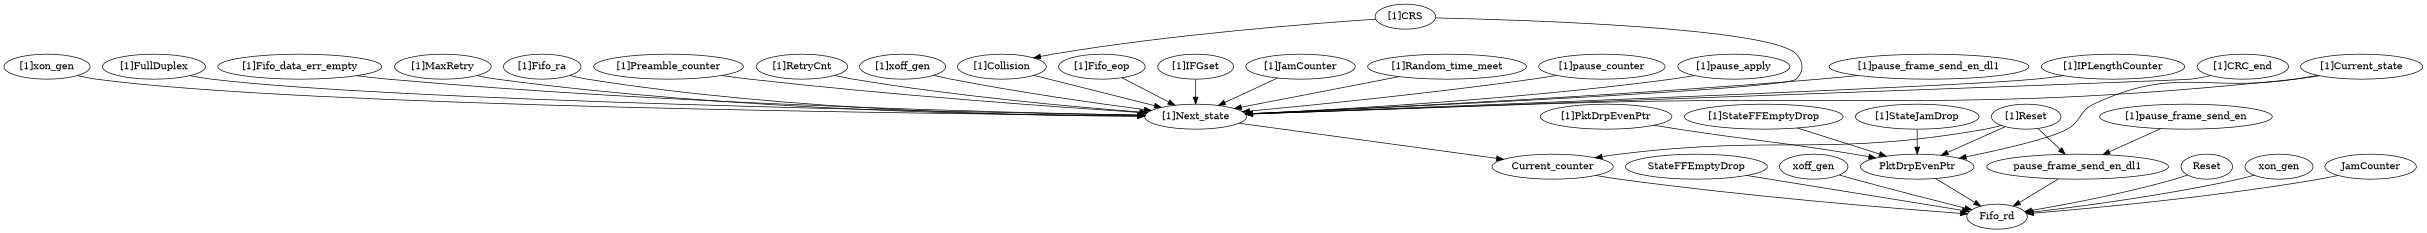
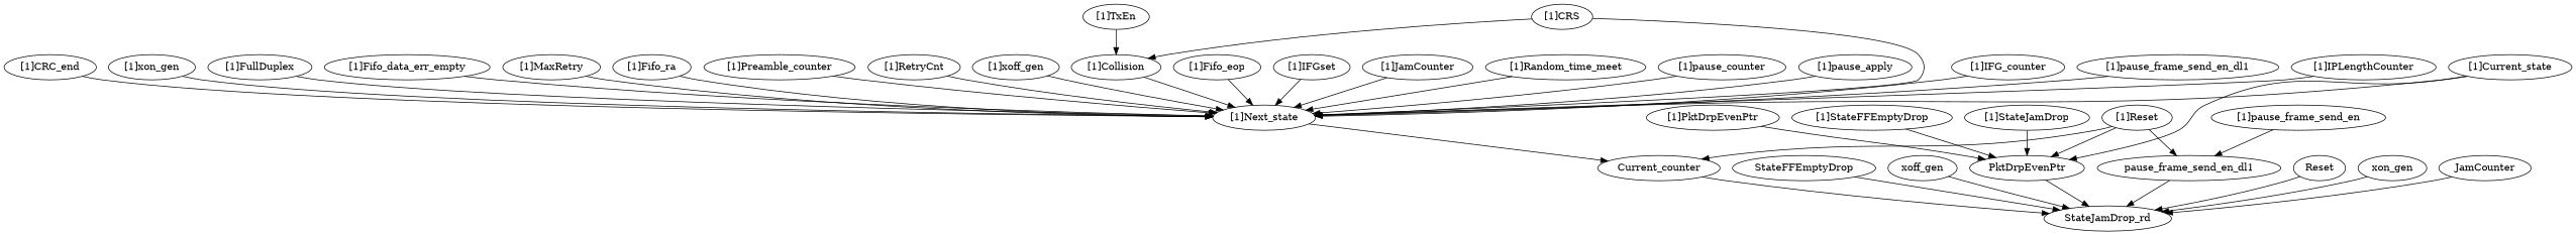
  strict digraph {
    node [complexity=13 importance=0.0491322940634 rank=0.00377940723564]
-   Fifo_rd [complexity=0 importance=0.0203505190669 rank=0.0]
+   Fifo_rd [complexity=0 importance=0.0203505190669 rank=0.0 label=StateJamDrop_rd]
+   "[1]IFG_counter" [complexity=22 importance=1.10198325826 rank=0.0500901481028]
    "[1]Next_state" [complexity=15 importance=0.271904424426 rank=0.0181269616284]
    n4 [importance=0.17909184881 label=Current_counter rank=0.0137762960623]
    StateFFEmptyDrop
    xoff_gen
    "[1]pause_frame_send_en_dl1" [complexity=26 importance=1.10038688609 rank=0.0423225725418]
    "[1]PktDrpEvenPtr" [complexity=15 importance=0.102417643317 rank=0.00682784288782]
    PktDrpEvenPtr [importance=0.0919098597924 rank=0.0070699892148]
    "[1]IPLengthCounter" [complexity=19 importance=1.91552180099 rank=0.100816936894]
    "[1]Reset" [complexity=14 importance=0.366614953549 rank=0.0261867823964]
    pause_frame_send_en_dl1 [importance=0.0534702265177 rank=0.00411309434751]
    n13 [label=Reset]
    "[1]pause_frame_send_en" [complexity=15 importance=0.0619014824473 rank=0.00412676549649]
    "[1]CRC_end" [complexity=16 importance=0.552240104781 rank=0.0345150065488]
    "[1]xon_gen" [complexity=26 importance=1.09604895363 rank=0.0421557289859]
    "[1]FullDuplex" [complexity=52 importance=10.884608233 rank=0.209319389095]
    "[1]Fifo_data_err_empty" [complexity=16 importance=1.09604895363 rank=0.0685030596021]
    "[1]MaxRetry" [complexity=20 importance=1.36795337806 rank=0.0683976689029]
    "[1]Fifo_ra" [complexity=23 importance=1.09604895363 rank=0.0476543023319]
    "[1]Preamble_counter" [complexity=20 importance=1.09964119078 rank=0.0549820595389]
    "[1]StateFFEmptyDrop" [complexity=17 importance=0.100341115722 rank=0.00590241857188]
    "[1]StateJamDrop" [complexity=17 importance=0.100341115722 rank=0.00590241857188]
    "[1]RetryCnt" [complexity=20 importance=1.38181111791 rank=0.0690905558956]
    "[1]xoff_gen" [complexity=26 importance=1.09604895363 rank=0.0421557289859]
+   "[1]TxEn" [complexity=33 importance=5.20075375347 rank=0.15759859859]
    "[1]Collision" [complexity=30 importance=5.18352882988 rank=0.172784294329]
    xon_gen
    "[1]Fifo_eop" [complexity=20 importance=2.45557107576 rank=0.122778553788]
    "[1]Current_state" [complexity=40 importance=14.4272221908 rank=0.360680554771]
    "[1]IFGset" [complexity=22 importance=1.09604895363 rank=0.0498204069833]
    "[1]JamCounter" [complexity=18 importance=0.827173114552 rank=0.0459540619196]
    "[1]Random_time_meet" [complexity=16 importance=0.552240104781 rank=0.0345150065488]
    n34 [label=JamCounter]
    "[1]pause_counter" [complexity=16 importance=0.558174409409 rank=0.0348859005881]
    "[1]pause_apply" [complexity=16 importance=0.824144529207 rank=0.0515090330754]
    "[1]CRS" [complexity=33 importance=5.19196008581 rank=0.157332123812]
+   "[1]IFG_counter" -> "[1]Next_state"
    "[1]Next_state" -> n4
    n4 -> Fifo_rd
    StateFFEmptyDrop -> Fifo_rd
    xoff_gen -> Fifo_rd
    "[1]pause_frame_send_en_dl1" -> "[1]Next_state"
    "[1]PktDrpEvenPtr" -> PktDrpEvenPtr
    PktDrpEvenPtr -> Fifo_rd
    "[1]IPLengthCounter" -> "[1]Next_state"
    "[1]Reset" -> n4
    "[1]Reset" -> PktDrpEvenPtr
    "[1]Reset" -> pause_frame_send_en_dl1
    pause_frame_send_en_dl1 -> Fifo_rd
    n13 -> Fifo_rd
    "[1]pause_frame_send_en" -> pause_frame_send_en_dl1
    "[1]CRC_end" -> "[1]Next_state"
    "[1]xon_gen" -> "[1]Next_state"
    "[1]FullDuplex" -> "[1]Next_state"
    "[1]Fifo_data_err_empty" -> "[1]Next_state"
    "[1]MaxRetry" -> "[1]Next_state"
    "[1]Fifo_ra" -> "[1]Next_state"
    "[1]Preamble_counter" -> "[1]Next_state"
    "[1]StateFFEmptyDrop" -> PktDrpEvenPtr
    "[1]StateJamDrop" -> PktDrpEvenPtr
    "[1]RetryCnt" -> "[1]Next_state"
    "[1]xoff_gen" -> "[1]Next_state"
+   "[1]TxEn" -> "[1]Collision"
    "[1]Collision" -> "[1]Next_state"
    xon_gen -> Fifo_rd
    "[1]Fifo_eop" -> "[1]Next_state"
    "[1]Current_state" -> "[1]Next_state"
    "[1]Current_state" -> PktDrpEvenPtr
    "[1]IFGset" -> "[1]Next_state"
    "[1]JamCounter" -> "[1]Next_state"
    "[1]Random_time_meet" -> "[1]Next_state"
    n34 -> Fifo_rd
    "[1]pause_counter" -> "[1]Next_state"
    "[1]pause_apply" -> "[1]Next_state"
    "[1]CRS" -> "[1]Next_state"
    "[1]CRS" -> "[1]Collision"
  }
